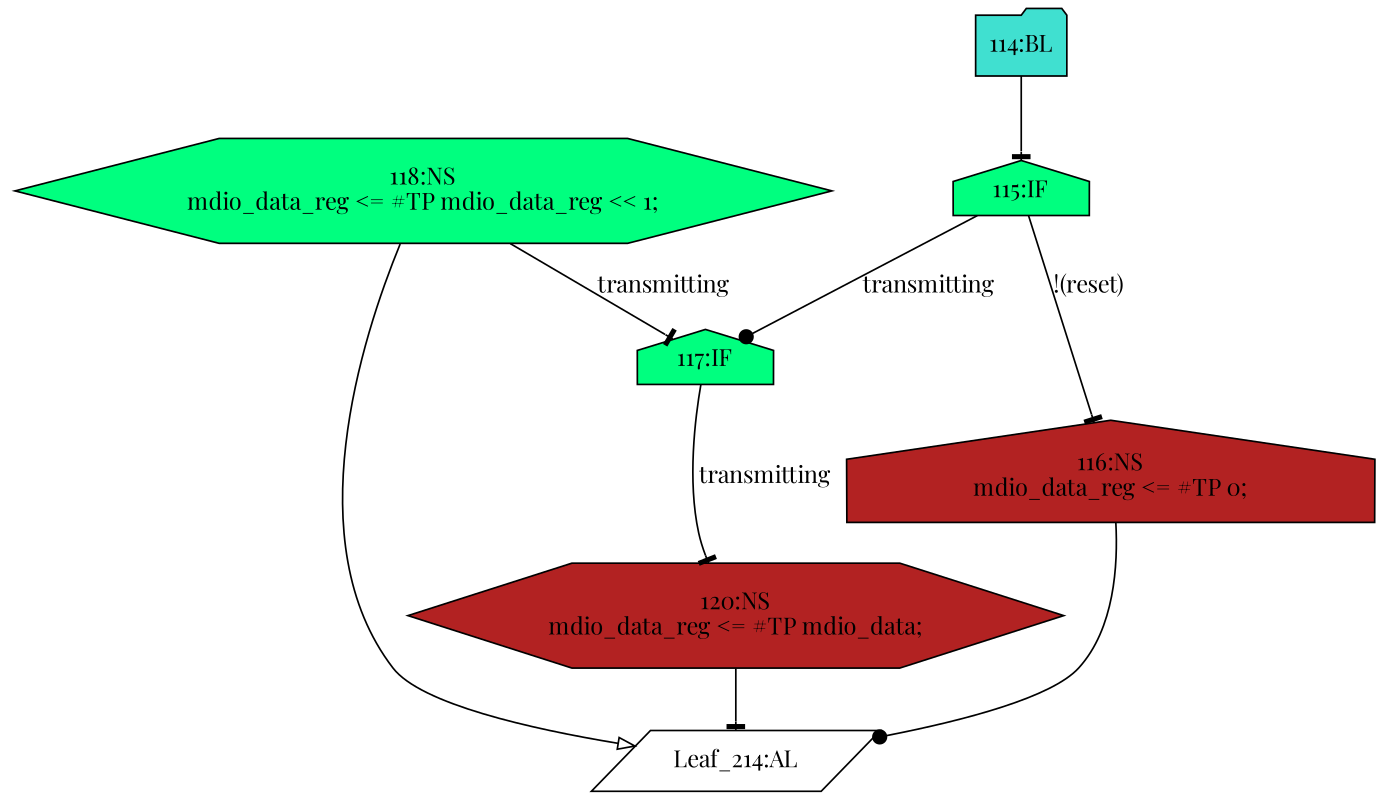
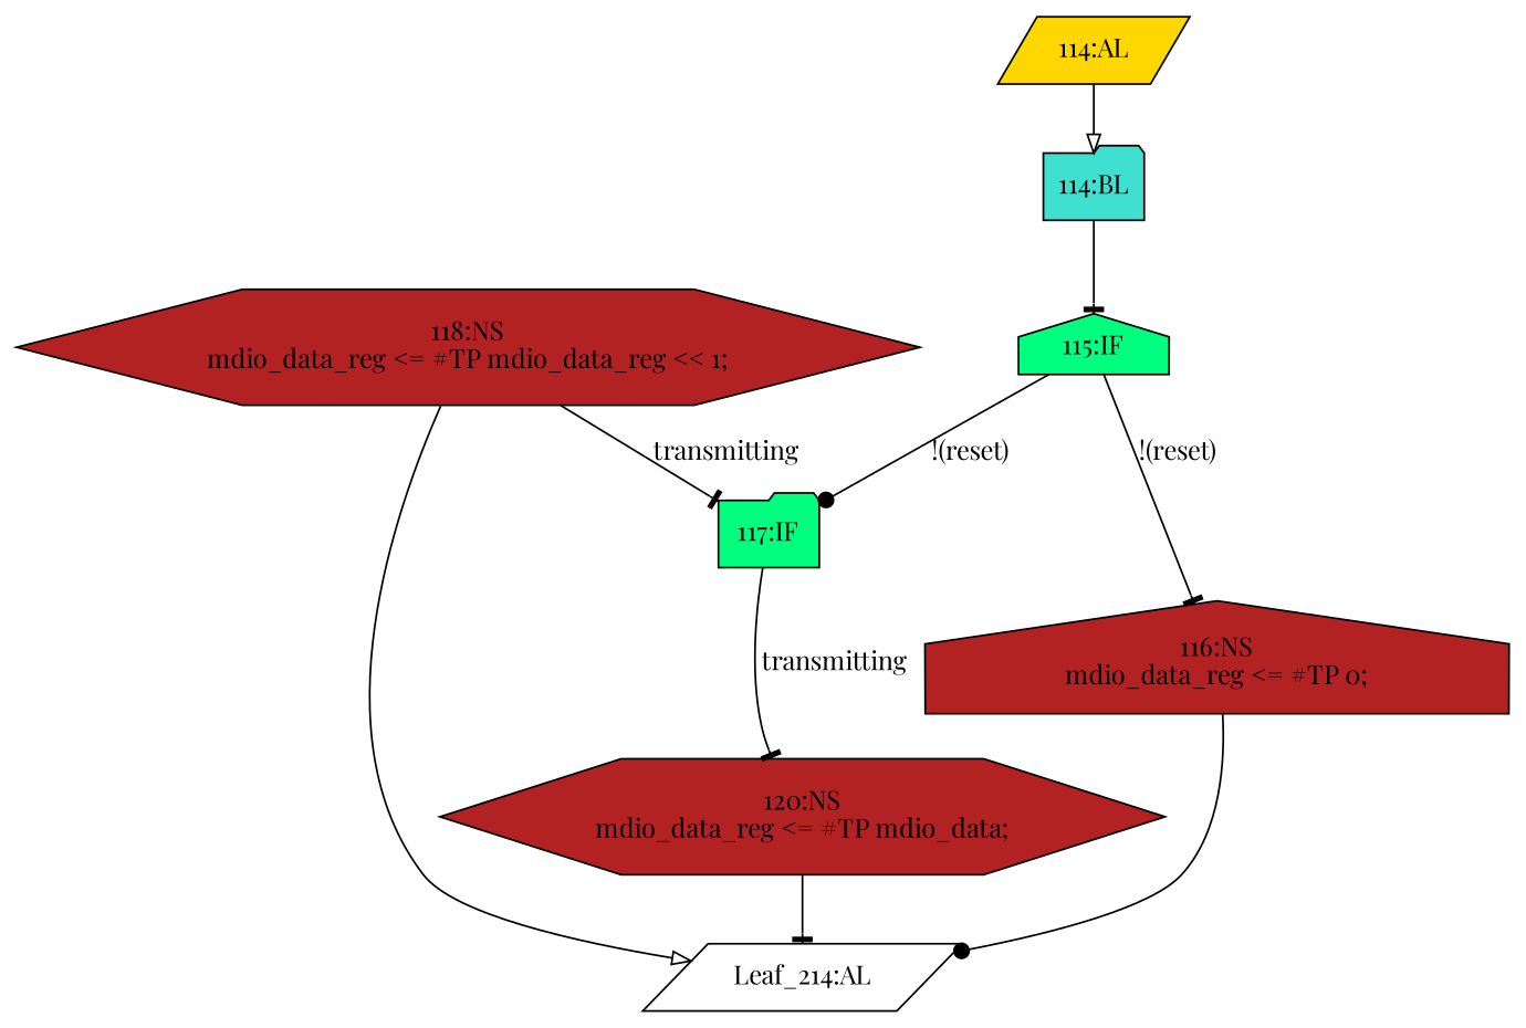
  strict digraph {
    fontname="Playfair Display"
    node [fillcolor=firebrick fontname="Playfair Display" shape=house statements="[]" style=filled typ=NonblockingSubstitution]
    edge [arrowhead=tee cond="[]" fontname="Playfair Display" lineno=None]
    n1 [ast="<pyverilog.vparser.ast.IfStatement object at 0x7f25c92d3990>" fillcolor=springgreen label="115:IF" typ=IfStatement]
-   n2 [ast="<pyverilog.vparser.ast.IfStatement object at 0x7f25c92d3950>" fillcolor=springgreen label="117:IF" typ=IfStatement]
+   n2 [ast="<pyverilog.vparser.ast.IfStatement object at 0x7f25c92d3950>" fillcolor=springgreen label="117:IF" shape=folder typ=IfStatement]
    n3 [ast="<pyverilog.vparser.ast.NonblockingSubstitution object at 0x7f25c92dd210>" label="116:NS\nmdio_data_reg <= #TP 0;" statements="[<pyverilog.vparser.ast.NonblockingSubstitution object at 0x7f25c92dd210>]"]
    n4 [ast="<pyverilog.vparser.ast.NonblockingSubstitution object at 0x7f25c92d3b90>" label="120:NS\nmdio_data_reg <= #TP mdio_data;" shape=hexagon statements="[<pyverilog.vparser.ast.NonblockingSubstitution object at 0x7f25c92d3b90>]"]
    n5 [def_var="['mdio_data_reg']" label="Leaf_214:AL" shape=parallelogram fillcolor="" statements="" style="" typ=""]
-   n6 [ast="<pyverilog.vparser.ast.NonblockingSubstitution object at 0x7f25c92d3e90>" fillcolor=springgreen label="118:NS\nmdio_data_reg <= #TP mdio_data_reg << 1;" shape=hexagon statements="[<pyverilog.vparser.ast.NonblockingSubstitution object at 0x7f25c92d3e90>]"]
+   n6 [ast="<pyverilog.vparser.ast.NonblockingSubstitution object at 0x7f25c92d3e90>" label="118:NS\nmdio_data_reg <= #TP mdio_data_reg << 1;" shape=hexagon statements="[<pyverilog.vparser.ast.NonblockingSubstitution object at 0x7f25c92d3e90>]"]
+   n7 [ast="<pyverilog.vparser.ast.Always object at 0x7f25c92dd490>" clk_sens=False fillcolor=gold label="114:AL" sens="['mdc', 'reset']" shape=parallelogram typ=Always use_var="['transmitting', 'reset', 'mdio_data_reg', 'mdio_data']"]
    n8 [ast="<pyverilog.vparser.ast.Block object at 0x7f25c92dd610>" fillcolor=turquoise label="114:BL" shape=folder typ=Block]
-   n1 -> n2 [arrowhead=dot cond="['reset']" label=transmitting lineno=115]
+   n1 -> n2 [arrowhead=dot cond="['reset']" label="!(reset)" lineno=115]
    n1 -> n3 [cond="['reset']" label="!(reset)" lineno=115]
    n2 -> n4 [cond="['transmitting']" label=transmitting lineno=117]
    n3 -> n5 [arrowhead=dot]
    n4 -> n5
    n6 -> n2 [cond="['transmitting']" label=transmitting lineno=117]
    n6 -> n5 [arrowhead=onormal]
+   n7 -> n8 [arrowhead=onormal]
    n8 -> n1
  }
